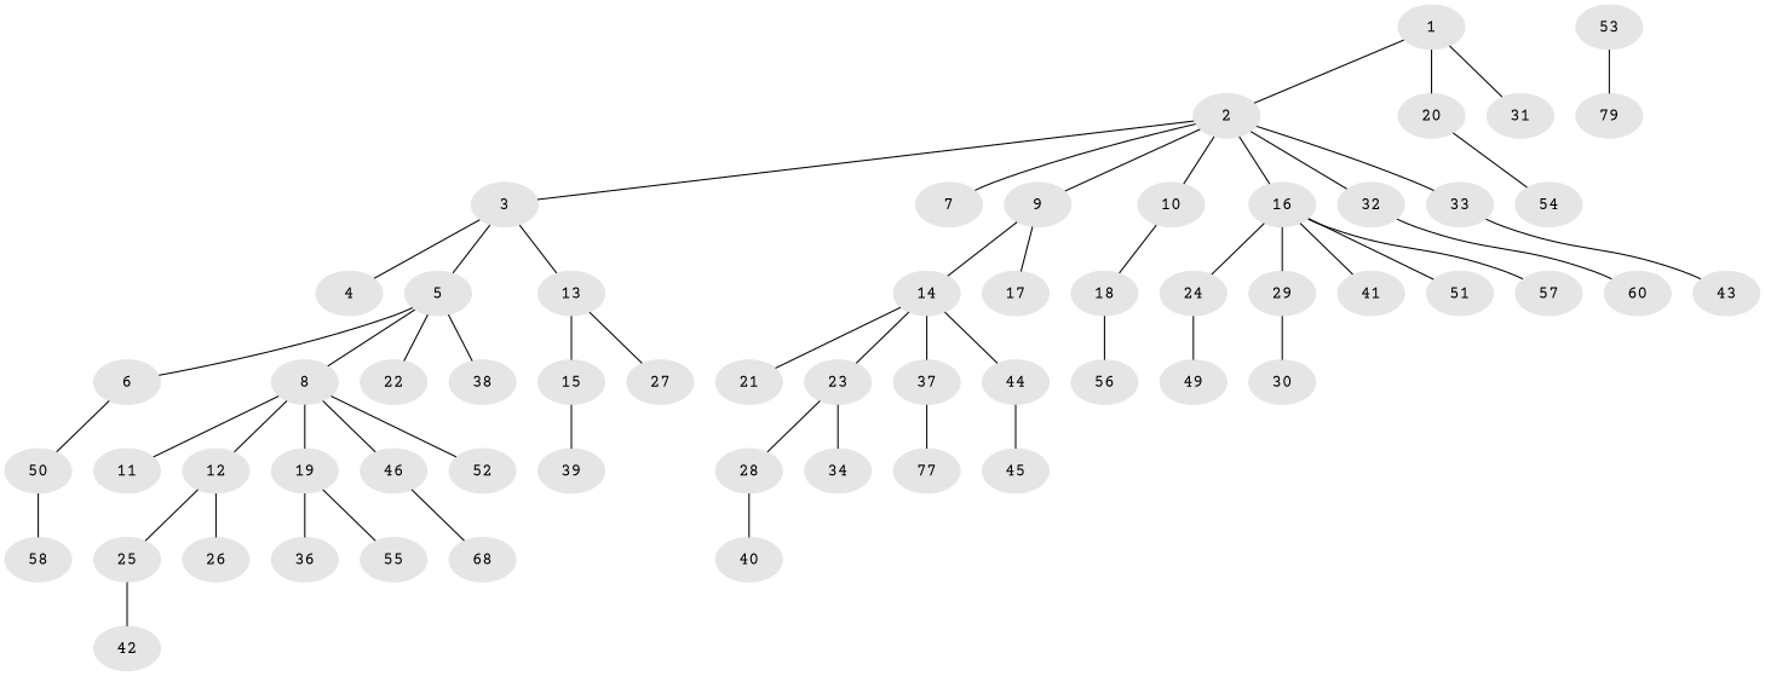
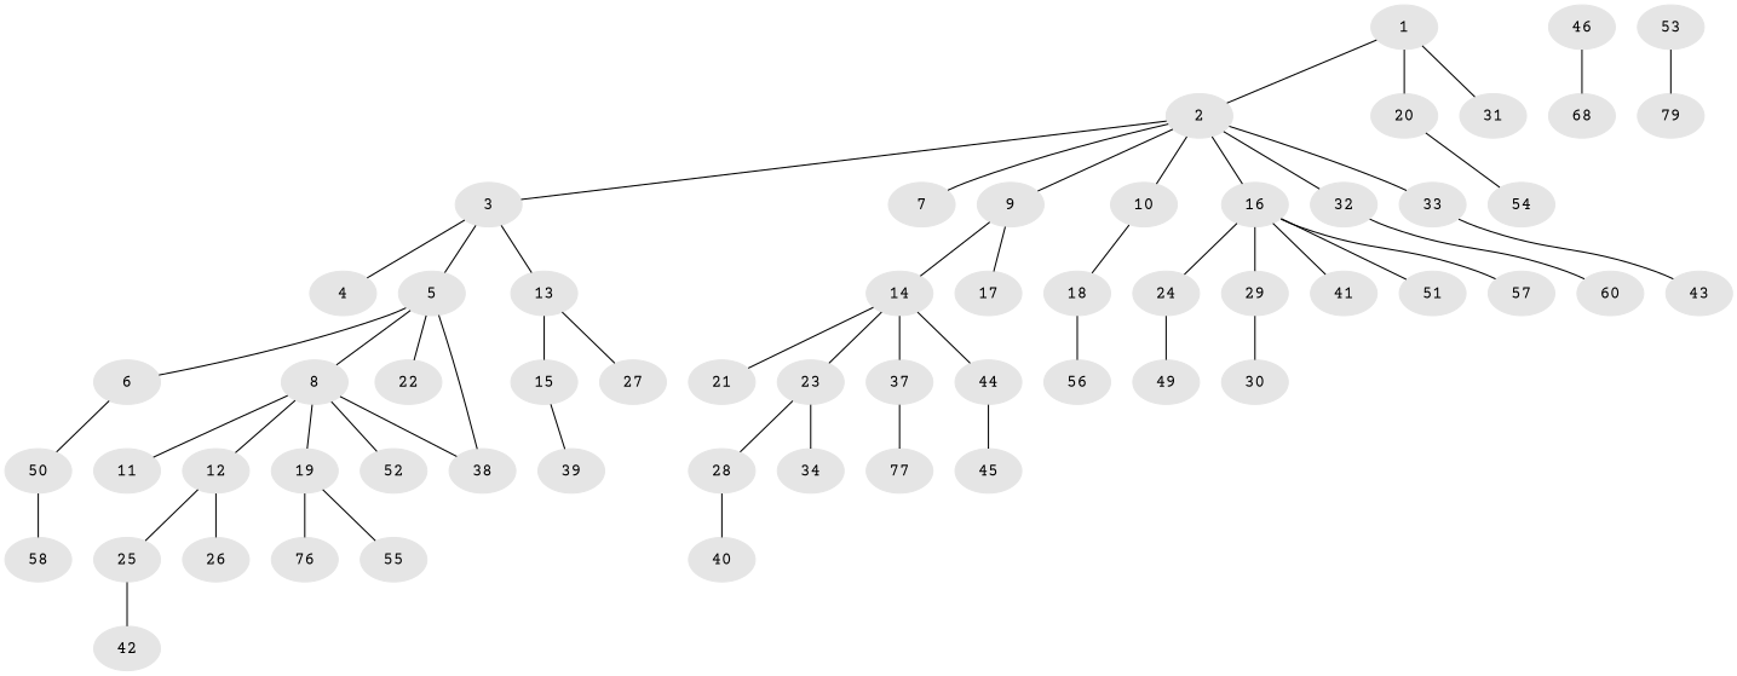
  graph {
    fontname="Courier Prime"
    node [color=gray90 fontname="Courier Prime" style=filled]
    edge [fontname="Courier Prime"]
    1
    2
    20
    31
    3
    7
    9
    10
    16
    32
    33
    54
    4
    5
    13
    14
    17
    18
    24
    29
    41
    51
    57
    60
    43
    6
    8
    22
    38
    15
    27
    50
    11
    12
    19
    46
    52
    58
    25
    26
-   36
+   36 [label=76]
    55
    n43 [label=68]
    21
    23
    37
    44
    56
    42
    39
    28
    34
    n53 [label=77]
    45
    49
    30
    40
    n58 [label=79]
    53
    1 -- 2
    1 -- 20
    1 -- 31
    2 -- 3
    2 -- 7
    2 -- 9
    2 -- 10
    2 -- 16
    2 -- 32
    2 -- 33
    20 -- 54
    3 -- 4
    3 -- 5
    3 -- 13
    9 -- 14
    9 -- 17
    10 -- 18
    16 -- 24
    16 -- 29
    16 -- 41
    16 -- 51
    16 -- 57
    32 -- 60
    33 -- 43
    5 -- 6
    5 -- 8
    5 -- 22
    5 -- 38
    13 -- 15
    13 -- 27
    14 -- 21
    14 -- 23
    14 -- 37
    14 -- 44
    18 -- 56
    24 -- 49
    29 -- 30
    6 -- 50
    8 -- 11
    8 -- 12
    8 -- 19
-   8 -- 46
+   8 -- 38
    8 -- 52
    15 -- 39
    50 -- 58
    12 -- 25
    12 -- 26
    19 -- 36
    19 -- 55
    46 -- n43
    25 -- 42
    23 -- 28
    23 -- 34
    37 -- n53
    44 -- 45
    28 -- 40
    53 -- n58
  }
